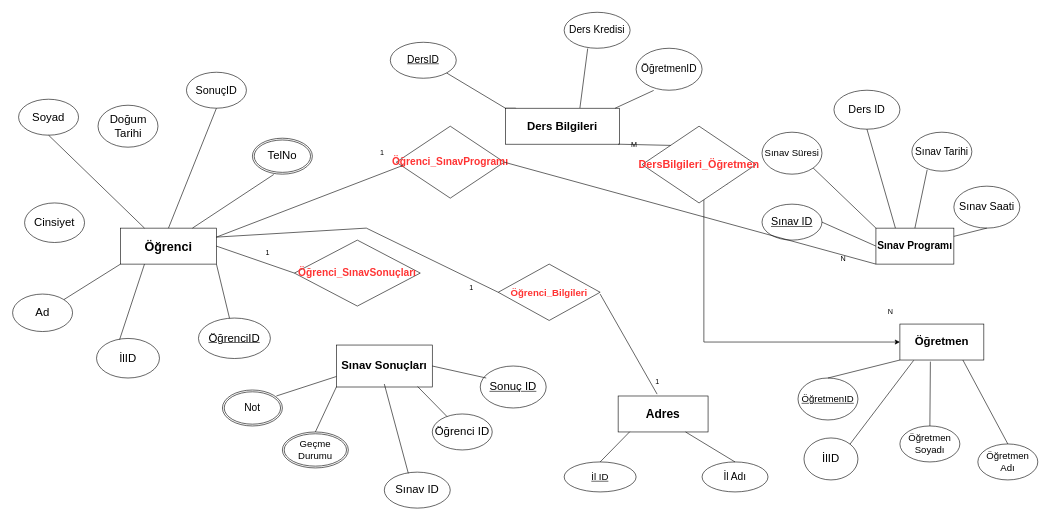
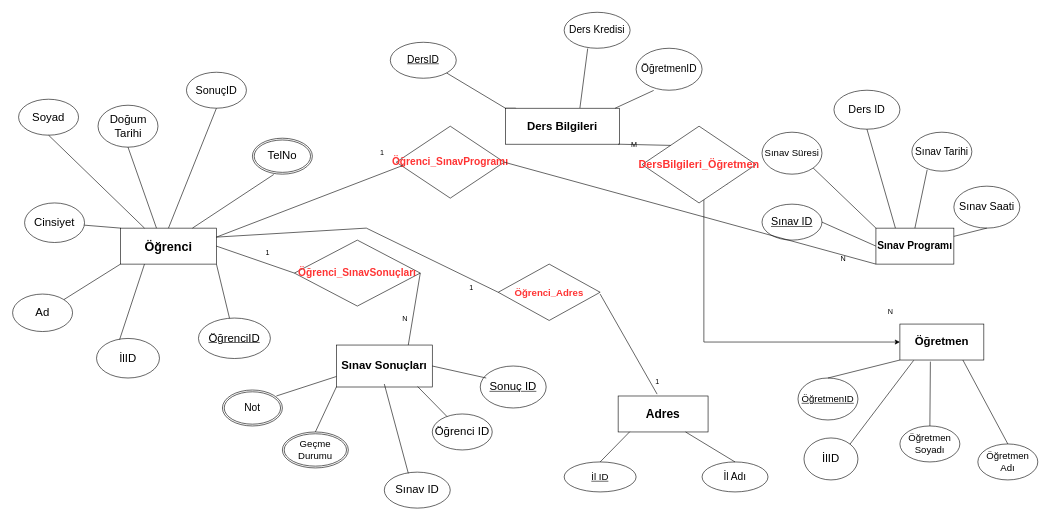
  <mxCell id="0" />
  <mxCell id="1" parent="0" />
  <mxCell id="2" value="&lt;font style=&quot;vertical-align: inherit;&quot;&gt;&lt;font style=&quot;vertical-align: inherit; font-size: 19px;&quot;&gt;&lt;b&gt;Öğretmen&lt;/b&gt;&lt;/font&gt;&lt;/font&gt;" style="whiteSpace=wrap;html=1;align=center;" parent="1" vertex="1"><mxGeometry x="1500" y="540" width="140" height="60" as="geometry" /></mxCell>
  <mxCell id="3" value="&lt;font style=&quot;vertical-align: inherit;&quot;&gt;&lt;font style=&quot;vertical-align: inherit; font-size: 21px;&quot;&gt;&lt;b&gt;Öğrenci&lt;/b&gt;&lt;/font&gt;&lt;/font&gt;" style="whiteSpace=wrap;html=1;align=center;" parent="1" vertex="1"><mxGeometry x="200" y="380" width="160" height="60" as="geometry" /></mxCell>
  <mxCell id="4" value="&lt;font style=&quot;vertical-align: inherit;&quot;&gt;&lt;font style=&quot;vertical-align: inherit; font-size: 19px;&quot;&gt;&lt;b&gt;Sınav Sonuçları&lt;/b&gt;&lt;/font&gt;&lt;/font&gt;" style="whiteSpace=wrap;html=1;align=center;" parent="1" vertex="1"><mxGeometry x="560" y="575" width="160" height="70" as="geometry" /></mxCell>
  <mxCell id="5" value="&lt;font style=&quot;vertical-align: inherit;&quot;&gt;&lt;font style=&quot;vertical-align: inherit; font-size: 20px;&quot;&gt;&lt;b&gt;Adres&lt;/b&gt;&lt;/font&gt;&lt;/font&gt;" style="whiteSpace=wrap;html=1;align=center;" parent="1" vertex="1"><mxGeometry x="1030" y="660" width="150" height="60" as="geometry" /></mxCell>
  <mxCell id="6" style="edgeStyle=orthogonalEdgeStyle;rounded=0;orthogonalLoop=1;jettySize=auto;html=1;exitX=0;exitY=0;exitDx=0;exitDy=0;" parent="1" source="7" edge="1"><mxGeometry relative="1" as="geometry"><mxPoint x="859.308" y="199.615" as="targetPoint" /></mxGeometry></mxCell>
  <mxCell id="7" value="&lt;font style=&quot;vertical-align: inherit;&quot;&gt;&lt;font style=&quot;vertical-align: inherit; font-size: 19px;&quot;&gt;&lt;b&gt;Ders Bilgileri&lt;/b&gt;&lt;/font&gt;&lt;/font&gt;" style="whiteSpace=wrap;html=1;align=center;" parent="1" vertex="1"><mxGeometry x="842" y="180" width="190" height="60" as="geometry" /></mxCell>
  <mxCell id="8" value="&lt;font style=&quot;vertical-align: inherit;&quot;&gt;&lt;font style=&quot;vertical-align: inherit; font-size: 17px;&quot;&gt;&lt;b&gt;Sınav Programı&lt;/b&gt;&lt;/font&gt;&lt;/font&gt;" style="whiteSpace=wrap;html=1;align=center;" parent="1" vertex="1"><mxGeometry x="1460" y="380" width="130" height="60" as="geometry" /></mxCell>
  <mxCell id="9" value="&lt;font style=&quot;font-size: 19px;&quot;&gt;ÖğrenciID&lt;/font&gt;" style="ellipse;whiteSpace=wrap;html=1;align=center;fontStyle=4;" parent="1" vertex="1"><mxGeometry x="330" y="530" width="120" height="67.5" as="geometry" /></mxCell>
  <mxCell id="10" value="&lt;font style=&quot;font-size: 19px;&quot;&gt;Cinsiyet&lt;/font&gt;" style="ellipse;whiteSpace=wrap;html=1;align=center;" parent="1" vertex="1"><mxGeometry x="40" y="338" width="100" height="66" as="geometry" /></mxCell>
  <mxCell id="11" value="&lt;font style=&quot;font-size: 19px;&quot;&gt;İlID&lt;/font&gt;" style="ellipse;whiteSpace=wrap;html=1;align=center;" parent="1" vertex="1"><mxGeometry x="160" y="564" width="105" height="66" as="geometry" /></mxCell>
  <mxCell id="12" value="&lt;font style=&quot;vertical-align: inherit;&quot;&gt;&lt;font style=&quot;vertical-align: inherit; font-size: 19px;&quot;&gt;Soyad&lt;/font&gt;&lt;/font&gt;" style="ellipse;whiteSpace=wrap;html=1;align=center;" parent="1" vertex="1"><mxGeometry x="30" y="165" width="100" height="60" as="geometry" /></mxCell>
  <mxCell id="13" value="&lt;font style=&quot;vertical-align: inherit;&quot;&gt;&lt;font style=&quot;vertical-align: inherit; font-size: 19px;&quot;&gt;Ad&lt;/font&gt;&lt;/font&gt;" style="ellipse;whiteSpace=wrap;html=1;align=center;" parent="1" vertex="1"><mxGeometry x="20" y="490" width="100" height="62.5" as="geometry" /></mxCell>
  <mxCell id="14" value="&lt;font style=&quot;vertical-align: inherit;&quot;&gt;&lt;font style=&quot;vertical-align: inherit; font-size: 19px;&quot;&gt;Doğum Tarihi&lt;/font&gt;&lt;/font&gt;" style="ellipse;whiteSpace=wrap;html=1;align=center;shadow=0;" parent="1" vertex="1"><mxGeometry x="162.5" y="175" width="100" height="70" as="geometry" /></mxCell>
  <mxCell id="15" value="&lt;font style=&quot;font-size: 17px;&quot;&gt;ÖğretmenID&lt;/font&gt;" style="ellipse;whiteSpace=wrap;html=1;align=center;" parent="1" vertex="1"><mxGeometry x="1060" y="80" width="110" height="70" as="geometry" /></mxCell>
  <mxCell id="16" value="&lt;font style=&quot;font-size: 17px;&quot;&gt;Ders Kredisi&lt;/font&gt;" style="ellipse;whiteSpace=wrap;html=1;align=center;" parent="1" vertex="1"><mxGeometry x="940" width="110" height="60" as="geometry" y="20" /></mxCell>
  <mxCell id="17" value="&lt;font style=&quot;font-size: 17px;&quot;&gt;DersID&lt;/font&gt;" style="ellipse;whiteSpace=wrap;html=1;align=center;fontStyle=4;" parent="1" vertex="1"><mxGeometry x="650" y="70" width="110" height="60" as="geometry" /></mxCell>
  <mxCell id="18" value="&lt;font style=&quot;font-size: 16px;&quot;&gt;Sınav Süresi&lt;/font&gt;" style="ellipse;whiteSpace=wrap;html=1;align=center;" parent="1" vertex="1"><mxGeometry x="1270" y="220" width="100" height="70" as="geometry" /></mxCell>
  <mxCell id="19" value="&lt;font style=&quot;font-size: 18px;&quot;&gt;Sınav Saati&lt;/font&gt;" style="ellipse;whiteSpace=wrap;html=1;align=center;" parent="1" vertex="1"><mxGeometry x="1590" y="310" width="110" height="70" as="geometry" /></mxCell>
  <mxCell id="20" value="&lt;font style=&quot;font-size: 17px;&quot;&gt;Sınav Tarihi&lt;/font&gt;" style="ellipse;whiteSpace=wrap;html=1;align=center;" parent="1" vertex="1"><mxGeometry x="1520" y="220" width="100" height="65" as="geometry" /></mxCell>
  <mxCell id="21" value="&lt;font style=&quot;font-size: 18px;&quot;&gt;Ders ID&lt;/font&gt;" style="ellipse;whiteSpace=wrap;html=1;align=center;" parent="1" vertex="1"><mxGeometry x="1390" y="150" width="110" height="65" as="geometry" /></mxCell>
  <mxCell id="22" value="&lt;font style=&quot;font-size: 18px;&quot;&gt;Sınav ID&lt;/font&gt;" style="ellipse;whiteSpace=wrap;html=1;align=center;fontStyle=4;" parent="1" vertex="1"><mxGeometry x="1270" y="340" width="100" height="60" as="geometry" /></mxCell>
  <mxCell id="23" value="&lt;font style=&quot;font-size: 19px;&quot;&gt;Sınav ID&lt;/font&gt;" style="ellipse;whiteSpace=wrap;html=1;align=center;" parent="1" vertex="1"><mxGeometry x="640" y="787" width="110" height="60" as="geometry" /></mxCell>
  <mxCell id="24" value="&lt;font style=&quot;font-size: 19px;&quot;&gt;Öğrenci ID&lt;/font&gt;" style="ellipse;whiteSpace=wrap;html=1;align=center;" parent="1" vertex="1"><mxGeometry x="720" y="690" width="100" height="60" as="geometry" /></mxCell>
  <mxCell id="25" value="&lt;font style=&quot;font-size: 19px;&quot;&gt;Sonuç ID&lt;/font&gt;" style="ellipse;whiteSpace=wrap;html=1;align=center;fontStyle=4;" parent="1" vertex="1"><mxGeometry x="800" y="610" width="110" height="70" as="geometry" /></mxCell>
  <mxCell id="26" value="&lt;font style=&quot;font-size: 17px;&quot;&gt;İl Adı&lt;/font&gt;" style="ellipse;whiteSpace=wrap;html=1;align=center;" parent="1" vertex="1"><mxGeometry x="1170" y="770" width="110" height="50" as="geometry" /></mxCell>
  <mxCell id="27" value="&lt;font style=&quot;font-size: 16px;&quot;&gt;İl ID&lt;/font&gt;" style="ellipse;whiteSpace=wrap;html=1;align=center;fontStyle=4;" parent="1" vertex="1"><mxGeometry x="940" y="770" width="120" height="50" as="geometry" /></mxCell>
  <mxCell id="28" value="&lt;font style=&quot;font-size: 16px;&quot;&gt;ÖğretmenID&lt;/font&gt;" style="ellipse;whiteSpace=wrap;html=1;align=center;fontStyle=4;" parent="1" vertex="1"><mxGeometry x="1330" y="630" width="100" height="70" as="geometry" /></mxCell>
  <mxCell id="29" value="&lt;font style=&quot;font-size: 16px;&quot;&gt;Öğretmen Soyadı&lt;/font&gt;" style="ellipse;whiteSpace=wrap;html=1;align=center;" parent="1" vertex="1"><mxGeometry x="1500" y="710" width="100" height="60" as="geometry" /></mxCell>
  <mxCell id="30" value="&lt;font style=&quot;font-size: 16px;&quot;&gt;Öğretmen Adı&lt;/font&gt;" style="ellipse;whiteSpace=wrap;html=1;align=center;" parent="1" vertex="1"><mxGeometry x="1630" y="740" width="100" height="60" as="geometry" /></mxCell>
  <mxCell id="31" value="&lt;font style=&quot;font-size: 19px;&quot;&gt;TelNo&lt;/font&gt;" style="ellipse;shape=doubleEllipse;margin=3;whiteSpace=wrap;html=1;align=center;" parent="1" vertex="1"><mxGeometry x="420" y="230" width="100" height="60" as="geometry" /></mxCell>
- <mxCell id="32" value="&lt;font color=&quot;#ff3333&quot; style=&quot;font-size: 16px;&quot;&gt;&lt;b&gt;Öğrenci_Bilgileri&lt;/b&gt;&lt;/font&gt;" style="shape=rhombus;perimeter=rhombusPerimeter;whiteSpace=wrap;html=1;align=center;" parent="1" vertex="1"><mxGeometry x="830" y="440" width="170" height="94" as="geometry" /></mxCell>
+ <mxCell id="32" value="&lt;font color=&quot;#ff3333&quot; style=&quot;font-size: 16px;&quot;&gt;&lt;b&gt;Öğrenci_Adres&lt;/b&gt;&lt;/font&gt;" style="shape=rhombus;perimeter=rhombusPerimeter;whiteSpace=wrap;html=1;align=center;" parent="1" vertex="1"><mxGeometry x="830" y="440" width="170" height="94" as="geometry" /></mxCell>
  <mxCell id="33" value="&lt;font color=&quot;#ff3333&quot; size=&quot;1&quot; style=&quot;&quot;&gt;&lt;b style=&quot;font-size: 17px;&quot;&gt;Öğrenci_SınavSonuçları&lt;/b&gt;&lt;/font&gt;" style="shape=rhombus;perimeter=rhombusPerimeter;whiteSpace=wrap;html=1;align=center;" parent="1" vertex="1"><mxGeometry x="490" y="400" width="210" height="110" as="geometry" /></mxCell>
  <mxCell id="34" style="edgeStyle=orthogonalEdgeStyle;rounded=0;orthogonalLoop=1;jettySize=auto;html=1;exitX=1;exitY=1;exitDx=0;exitDy=0;entryX=0;entryY=0.5;entryDx=0;entryDy=0;" parent="1" source="35" target="2" edge="1"><mxGeometry relative="1" as="geometry"><mxPoint x="1190" y="590" as="targetPoint" /><Array as="points"><mxPoint x="1173" y="570" /></Array></mxGeometry></mxCell>
  <mxCell id="35" value="&lt;font color=&quot;#ff3333&quot; size=&quot;1&quot; style=&quot;&quot;&gt;&lt;b style=&quot;font-size: 18px;&quot;&gt;DersBilgileri_Öğretmen&lt;/b&gt;&lt;/font&gt;" style="shape=rhombus;perimeter=rhombusPerimeter;whiteSpace=wrap;html=1;align=center;" parent="1" vertex="1"><mxGeometry x="1070" y="210" width="190" height="128" as="geometry" /></mxCell>
+ <mxCell id="36" value="" style="endArrow=none;html=1;rounded=0;entryX=0;entryY=0;entryDx=0;entryDy=0;" parent="1" source="10" target="3" edge="1"><mxGeometry relative="1" as="geometry"><mxPoint x="200" y="360" as="sourcePoint" /><mxPoint x="360" y="360" as="targetPoint" /></mxGeometry></mxCell>
  <mxCell id="37" value="" style="endArrow=none;html=1;rounded=0;exitX=0.25;exitY=1;exitDx=0;exitDy=0;entryX=0.367;entryY=0.027;entryDx=0;entryDy=0;entryPerimeter=0;" parent="1" source="3" target="11" edge="1"><mxGeometry relative="1" as="geometry"><mxPoint x="230" y="477.5" as="sourcePoint" /><mxPoint x="390" y="477.5" as="targetPoint" /></mxGeometry></mxCell>
  <mxCell id="38" value="" style="endArrow=none;html=1;rounded=0;entryX=1;entryY=0;entryDx=0;entryDy=0;exitX=0;exitY=1;exitDx=0;exitDy=0;" parent="1" source="3" target="13" edge="1"><mxGeometry relative="1" as="geometry"><mxPoint x="305" y="477.5" as="sourcePoint" /><mxPoint x="215" y="477.5" as="targetPoint" /><Array as="points" /></mxGeometry></mxCell>
  <mxCell id="39" value="" style="endArrow=none;html=1;rounded=0;exitX=0.75;exitY=0;exitDx=0;exitDy=0;entryX=0.356;entryY=1.009;entryDx=0;entryDy=0;entryPerimeter=0;" parent="1" source="3" target="31" edge="1"><mxGeometry relative="1" as="geometry"><mxPoint x="480" y="339.23" as="sourcePoint" /><mxPoint x="640" y="339.23" as="targetPoint" /></mxGeometry></mxCell>
+ <mxCell id="40" value="" style="endArrow=none;html=1;rounded=0;exitX=0.5;exitY=1;exitDx=0;exitDy=0;entryX=0.375;entryY=0;entryDx=0;entryDy=0;entryPerimeter=0;" parent="1" source="14" edge="1" target="3"><mxGeometry relative="1" as="geometry"><mxPoint x="220" y="318.46" as="sourcePoint" /><mxPoint x="270" y="370" as="targetPoint" /></mxGeometry></mxCell>
  <mxCell id="41" value="" style="endArrow=none;html=1;rounded=0;exitX=0.5;exitY=1;exitDx=0;exitDy=0;entryX=0.25;entryY=0;entryDx=0;entryDy=0;" parent="1" source="12" target="3" edge="1"><mxGeometry relative="1" as="geometry"><mxPoint x="170" y="328" as="sourcePoint" /><mxPoint x="330" y="328" as="targetPoint" /></mxGeometry></mxCell>
  <mxCell id="42" value="" style="endArrow=none;html=1;rounded=0;entryX=0;entryY=0.75;entryDx=0;entryDy=0;" parent="1" target="4" edge="1"><mxGeometry relative="1" as="geometry"><mxPoint x="460" y="660" as="sourcePoint" /><mxPoint x="620" y="660" as="targetPoint" /></mxGeometry></mxCell>
  <mxCell id="43" value="" style="endArrow=none;html=1;rounded=0;entryX=1;entryY=1;entryDx=0;entryDy=0;" parent="1" source="9" target="3" edge="1"><mxGeometry relative="1" as="geometry"><mxPoint x="590" y="480" as="sourcePoint" /><mxPoint x="330" y="440" as="targetPoint" /></mxGeometry></mxCell>
  <mxCell id="44" value="" style="endArrow=none;html=1;rounded=0;exitX=0.357;exitY=1.006;exitDx=0;exitDy=0;exitPerimeter=0;entryX=0.654;entryY=-0.006;entryDx=0;entryDy=0;entryPerimeter=0;" parent="1" source="16" target="7" edge="1"><mxGeometry relative="1" as="geometry"><mxPoint x="910" y="150" as="sourcePoint" /><mxPoint x="1070" y="150" as="targetPoint" /></mxGeometry></mxCell>
  <mxCell id="45" value="" style="endArrow=none;html=1;rounded=0;entryX=0;entryY=0;entryDx=0;entryDy=0;exitX=1;exitY=1;exitDx=0;exitDy=0;" parent="1" target="7" edge="1" source="17"><mxGeometry relative="1" as="geometry"><mxPoint x="730" y="148.46" as="sourcePoint" /><mxPoint x="890" y="148.46" as="targetPoint" /></mxGeometry></mxCell>
  <mxCell id="46" value="" style="endArrow=none;html=1;rounded=0;exitX=0.75;exitY=1;exitDx=0;exitDy=0;entryX=0.5;entryY=0;entryDx=0;entryDy=0;" parent="1" source="5" target="26" edge="1"><mxGeometry relative="1" as="geometry"><mxPoint x="1210" y="739.23" as="sourcePoint" /><mxPoint x="1370" y="739.23" as="targetPoint" /></mxGeometry></mxCell>
  <mxCell id="47" value="" style="endArrow=none;html=1;rounded=0;exitX=0.129;exitY=0.994;exitDx=0;exitDy=0;entryX=0.5;entryY=0;entryDx=0;entryDy=0;exitPerimeter=0;" parent="1" source="5" target="27" edge="1"><mxGeometry relative="1" as="geometry"><mxPoint x="960" y="748.46" as="sourcePoint" /><mxPoint x="1120" y="748.46" as="targetPoint" /></mxGeometry></mxCell>
  <mxCell id="48" value="" style="endArrow=none;html=1;rounded=0;exitX=1;exitY=0.5;exitDx=0;exitDy=0;" parent="1" source="4" edge="1"><mxGeometry relative="1" as="geometry"><mxPoint x="730" y="620" as="sourcePoint" /><mxPoint x="810" y="630" as="targetPoint" /></mxGeometry></mxCell>
  <mxCell id="49" value="" style="endArrow=none;html=1;rounded=0;exitX=0.847;exitY=0.989;exitDx=0;exitDy=0;exitPerimeter=0;" parent="1" source="4" target="24" edge="1"><mxGeometry relative="1" as="geometry"><mxPoint x="670" y="650" as="sourcePoint" /><mxPoint x="830" y="660" as="targetPoint" /></mxGeometry></mxCell>
  <mxCell id="50" value="" style="endArrow=none;html=1;rounded=0;entryX=0.364;entryY=0.032;entryDx=0;entryDy=0;entryPerimeter=0;" parent="1" target="23" edge="1"><mxGeometry relative="1" as="geometry"><mxPoint x="640" y="640" as="sourcePoint" /><mxPoint x="770" y="650" as="targetPoint" /></mxGeometry></mxCell>
  <mxCell id="51" value="" style="endArrow=none;html=1;rounded=0;entryX=0.5;entryY=0;entryDx=0;entryDy=0;exitX=0;exitY=1;exitDx=0;exitDy=0;" parent="1" source="4" edge="1" target="77"><mxGeometry relative="1" as="geometry"><mxPoint x="570" y="650" as="sourcePoint" /><mxPoint x="540" y="725" as="targetPoint" /></mxGeometry></mxCell>
  <mxCell id="52" value="" style="endArrow=none;html=1;rounded=0;entryX=0.75;entryY=1;entryDx=0;entryDy=0;exitX=0.5;exitY=0;exitDx=0;exitDy=0;" parent="1" source="30" target="2" edge="1"><mxGeometry relative="1" as="geometry"><mxPoint x="1530" y="645" as="sourcePoint" /><mxPoint x="1690" y="645" as="targetPoint" /></mxGeometry></mxCell>
  <mxCell id="53" value="" style="endArrow=none;html=1;rounded=0;exitX=0.5;exitY=0;exitDx=0;exitDy=0;entryX=0.363;entryY=1.045;entryDx=0;entryDy=0;entryPerimeter=0;" parent="1" source="29" target="2" edge="1"><mxGeometry relative="1" as="geometry"><mxPoint x="1475" y="650" as="sourcePoint" /><mxPoint x="1635" y="650" as="targetPoint" /></mxGeometry></mxCell>
  <mxCell id="54" value="" style="endArrow=none;html=1;rounded=0;exitX=0.5;exitY=0;exitDx=0;exitDy=0;entryX=0;entryY=1;entryDx=0;entryDy=0;" parent="1" source="28" target="2" edge="1"><mxGeometry relative="1" as="geometry"><mxPoint x="1320" y="569.23" as="sourcePoint" /><mxPoint x="1480" y="569.23" as="targetPoint" /></mxGeometry></mxCell>
  <mxCell id="55" value="" style="endArrow=none;html=1;rounded=0;entryX=0.5;entryY=1;entryDx=0;entryDy=0;" parent="1" source="8" target="19" edge="1"><mxGeometry relative="1" as="geometry"><mxPoint x="1520" y="370" as="sourcePoint" /><mxPoint x="1680" y="370" as="targetPoint" /></mxGeometry></mxCell>
  <mxCell id="56" value="" style="endArrow=none;html=1;rounded=0;exitX=0.255;exitY=0.962;exitDx=0;exitDy=0;exitPerimeter=0;entryX=0.5;entryY=0;entryDx=0;entryDy=0;" parent="1" source="20" target="8" edge="1"><mxGeometry relative="1" as="geometry"><mxPoint x="1475" y="310" as="sourcePoint" /><mxPoint x="1635" y="310" as="targetPoint" /></mxGeometry></mxCell>
  <mxCell id="57" value="" style="endArrow=none;html=1;rounded=0;exitX=0.5;exitY=1;exitDx=0;exitDy=0;entryX=0.25;entryY=0;entryDx=0;entryDy=0;" parent="1" source="21" target="8" edge="1"><mxGeometry relative="1" as="geometry"><mxPoint x="1430" y="310" as="sourcePoint" /><mxPoint x="1590" y="310" as="targetPoint" /></mxGeometry></mxCell>
  <mxCell id="58" value="" style="endArrow=none;html=1;rounded=0;exitX=1;exitY=1;exitDx=0;exitDy=0;entryX=0;entryY=0;entryDx=0;entryDy=0;" parent="1" source="18" target="8" edge="1"><mxGeometry relative="1" as="geometry"><mxPoint x="1390" y="340" as="sourcePoint" /><mxPoint x="1550" y="340" as="targetPoint" /></mxGeometry></mxCell>
  <mxCell id="59" value="" style="endArrow=none;html=1;rounded=0;exitX=1;exitY=0.5;exitDx=0;exitDy=0;entryX=0;entryY=0.5;entryDx=0;entryDy=0;" parent="1" source="22" target="8" edge="1"><mxGeometry relative="1" as="geometry"><mxPoint x="1360" y="340" as="sourcePoint" /><mxPoint x="1520" y="340" as="targetPoint" /></mxGeometry></mxCell>
  <mxCell id="60" value="" style="endArrow=none;html=1;rounded=0;entryX=0.266;entryY=1.005;entryDx=0;entryDy=0;entryPerimeter=0;" parent="1" target="15" edge="1"><mxGeometry relative="1" as="geometry"><mxPoint x="1025" y="180" as="sourcePoint" /><mxPoint x="1185" y="180" as="targetPoint" /></mxGeometry></mxCell>
  <mxCell id="61" value="&lt;font color=&quot;#ff3333&quot; size=&quot;1&quot; style=&quot;&quot;&gt;&lt;b style=&quot;font-size: 17px;&quot;&gt;Öğrenci_SınavProgramı&lt;/b&gt;&lt;/font&gt;" style="shape=rhombus;perimeter=rhombusPerimeter;whiteSpace=wrap;html=1;align=center;" parent="1" vertex="1"><mxGeometry x="660" y="210" width="180" height="120" as="geometry" /></mxCell>
  <mxCell id="62" value="" style="endArrow=none;html=1;rounded=0;exitX=1;exitY=0.5;exitDx=0;exitDy=0;entryX=0;entryY=0.5;entryDx=0;entryDy=0;" parent="1" source="3" target="33" edge="1"><mxGeometry relative="1" as="geometry"><mxPoint x="660" y="510" as="sourcePoint" /><mxPoint x="820" y="510" as="targetPoint" /></mxGeometry></mxCell>
  <mxCell id="63" value="1" style="resizable=0;html=1;whiteSpace=wrap;align=right;verticalAlign=bottom;" parent="62" connectable="0" vertex="1"><mxGeometry x="1" relative="1" as="geometry"><mxPoint x="-40" y="-25" as="offset" /></mxGeometry></mxCell>
  <mxCell id="64" value="" style="endArrow=none;html=1;rounded=0;entryX=0.5;entryY=0;entryDx=0;entryDy=0;" parent="1" edge="1"><mxGeometry relative="1" as="geometry"><mxPoint x="1000" y="490" as="sourcePoint" /><mxPoint x="1095" y="656.88" as="targetPoint" /></mxGeometry></mxCell>
  <mxCell id="65" value="1" style="resizable=0;html=1;whiteSpace=wrap;align=right;verticalAlign=bottom;" parent="64" connectable="0" vertex="1"><mxGeometry x="1" relative="1" as="geometry"><mxPoint x="5" y="-12" as="offset" /></mxGeometry></mxCell>
  <mxCell id="66" value="" style="endArrow=none;html=1;rounded=0;exitX=1;exitY=0.25;exitDx=0;exitDy=0;entryX=0;entryY=0.5;entryDx=0;entryDy=0;" parent="1" source="3" target="32" edge="1"><mxGeometry relative="1" as="geometry"><mxPoint x="720" y="390" as="sourcePoint" /><mxPoint x="820" y="395" as="targetPoint" /><Array as="points"><mxPoint x="610" y="380" /></Array></mxGeometry></mxCell>
  <mxCell id="67" value="1" style="resizable=0;html=1;whiteSpace=wrap;align=right;verticalAlign=bottom;" parent="66" connectable="0" vertex="1"><mxGeometry x="1" relative="1" as="geometry"><mxPoint x="-40" as="offset" /></mxGeometry></mxCell>
  <mxCell id="68" value="" style="endArrow=none;html=1;rounded=0;exitX=1;exitY=0.25;exitDx=0;exitDy=0;entryX=0.067;entryY=0.542;entryDx=0;entryDy=0;entryPerimeter=0;" parent="1" source="3" target="61" edge="1"><mxGeometry relative="1" as="geometry"><mxPoint x="650" y="329.23" as="sourcePoint" /><mxPoint x="800" y="290" as="targetPoint" /><Array as="points" /></mxGeometry></mxCell>
  <mxCell id="69" value="1" style="resizable=0;html=1;whiteSpace=wrap;align=right;verticalAlign=bottom;" parent="68" connectable="0" vertex="1"><mxGeometry x="1" relative="1" as="geometry"><mxPoint x="-31" y="-13" as="offset" /></mxGeometry></mxCell>
  <mxCell id="70" value="" style="endArrow=none;html=1;rounded=0;entryX=0;entryY=1;entryDx=0;entryDy=0;exitX=1;exitY=0.5;exitDx=0;exitDy=0;" parent="1" source="61" target="8" edge="1"><mxGeometry relative="1" as="geometry"><mxPoint x="990" y="354.23" as="sourcePoint" /><mxPoint x="1150" y="354.23" as="targetPoint" /></mxGeometry></mxCell>
  <mxCell id="71" value="N" style="resizable=0;html=1;whiteSpace=wrap;align=right;verticalAlign=bottom;" parent="70" connectable="0" vertex="1"><mxGeometry x="1" relative="1" as="geometry"><mxPoint x="-49" as="offset" /></mxGeometry></mxCell>
  <mxCell id="72" value="" style="endArrow=none;html=1;rounded=0;entryX=0;entryY=0;entryDx=0;entryDy=0;" parent="1" target="35" edge="1"><mxGeometry relative="1" as="geometry"><mxPoint x="1030" y="240" as="sourcePoint" /><mxPoint x="1190" y="240" as="targetPoint" /></mxGeometry></mxCell>
  <mxCell id="73" value="M" style="resizable=0;html=1;whiteSpace=wrap;align=left;verticalAlign=bottom;" parent="72" connectable="0" vertex="1"><mxGeometry x="-1" relative="1" as="geometry"><mxPoint x="20" y="10" as="offset" /></mxGeometry></mxCell>
  <mxCell id="74" value="N" style="resizable=0;html=1;whiteSpace=wrap;align=right;verticalAlign=bottom;" parent="72" connectable="0" vertex="1"><mxGeometry x="1" relative="1" as="geometry"><mxPoint x="372" y="285" as="offset" /></mxGeometry></mxCell>
+ <mxCell id="75" value="" style="endArrow=none;html=1;rounded=0;exitX=1;exitY=0.5;exitDx=0;exitDy=0;entryX=0.75;entryY=0;entryDx=0;entryDy=0;" parent="1" source="33" target="4" edge="1"><mxGeometry relative="1" as="geometry"><mxPoint x="640" y="520" as="sourcePoint" /><mxPoint x="800" y="520" as="targetPoint" /></mxGeometry></mxCell>
+ <mxCell id="76" value="N" style="resizable=0;html=1;whiteSpace=wrap;align=right;verticalAlign=bottom;" parent="75" connectable="0" vertex="1"><mxGeometry x="1" relative="1" as="geometry"><mxPoint y="-36" as="offset" /></mxGeometry></mxCell>
  <mxCell id="77" value="&lt;font style=&quot;font-size: 16px;&quot;&gt;Geçme Durumu&lt;/font&gt;" style="ellipse;shape=doubleEllipse;margin=3;whiteSpace=wrap;html=1;align=center;" parent="1" vertex="1"><mxGeometry x="470" y="720" width="110" height="60" as="geometry" /></mxCell>
  <mxCell id="78" value="&lt;font style=&quot;font-size: 17px;&quot;&gt;Not&lt;/font&gt;" style="ellipse;shape=doubleEllipse;margin=3;whiteSpace=wrap;html=1;align=center;" parent="1" vertex="1"><mxGeometry x="370" y="650" width="100" height="60" as="geometry" /></mxCell>
  <mxCell id="79" value="&lt;font style=&quot;font-size: 18px;&quot;&gt;SonuçID&lt;/font&gt;" style="ellipse;whiteSpace=wrap;html=1;align=center;" vertex="1" parent="1"><mxGeometry x="310" y="120" width="100" height="60" as="geometry" /></mxCell>
  <mxCell id="80" value="" style="endArrow=none;html=1;rounded=0;exitX=0.5;exitY=0;exitDx=0;exitDy=0;entryX=0.5;entryY=1;entryDx=0;entryDy=0;" edge="1" parent="1" source="3" target="79"><mxGeometry relative="1" as="geometry"><mxPoint x="265" y="347" as="sourcePoint" /><mxPoint x="426" y="260" as="targetPoint" /></mxGeometry></mxCell>
  <mxCell id="81" value="&lt;font style=&quot;font-size: 19px;&quot;&gt;İlID&lt;/font&gt;" style="ellipse;whiteSpace=wrap;html=1;align=center;" vertex="1" parent="1"><mxGeometry x="1340" y="730" width="90" height="70" as="geometry" /></mxCell>
  <mxCell id="82" value="" style="endArrow=none;html=1;rounded=0;exitX=1;exitY=0;exitDx=0;exitDy=0;entryX=0.164;entryY=1.009;entryDx=0;entryDy=0;entryPerimeter=0;" edge="1" parent="1" source="81" target="2"><mxGeometry relative="1" as="geometry"><mxPoint x="1460" y="720" as="sourcePoint" /><mxPoint x="1486" y="613" as="targetPoint" /></mxGeometry></mxCell>
